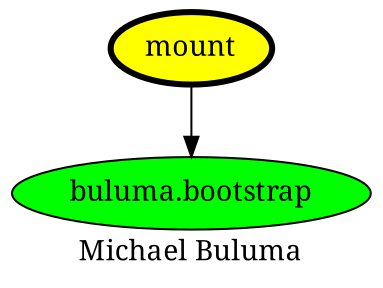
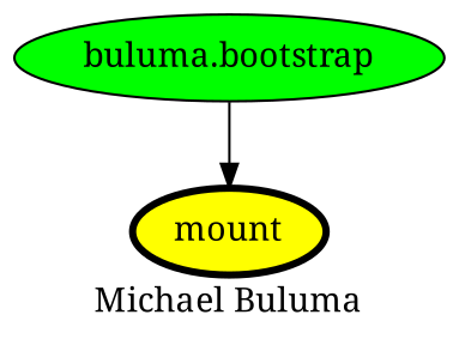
  digraph {
    label="Michael Buluma"
    fontname="Noto Serif"
    node [style=filled fontname="Noto Serif"]
    mount [fillcolor=yellow penwidth=3]
    "buluma.bootstrap" [fillcolor=green]
-   mount -> "buluma.bootstrap" [fontname="Noto Serif"]
+   "buluma.bootstrap" -> mount [fontname="Noto Serif"]
  }
